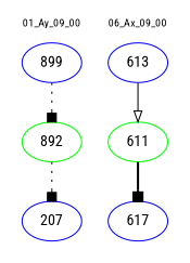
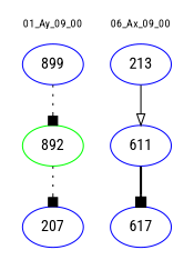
  digraph {
    fontname="Roboto Condensed"
    node [color=blue fontname="Roboto Condensed"]
    edge [arrowhead=box color=black fontname="Roboto Condensed" style=dotted]
    n1 [label=899]
    n2 [color=green label=892]
    n3 [label=207]
-   n4 [label=613]
-   n5 [color=green label=611]
+   n4 [label=213]
+   n5 [label=611]
    n6 [label=617]
    subgraph cluster_1 {
      color=white
      fontsize=10
      label="01_Ay_09_00"
      n1
      n2
      n3
    }
    subgraph cluster_2 {
      color=white
      fontsize=10
      label="06_Ax_09_00"
      n4
      n5
      n6
    }
    n1 -> n2
    n2 -> n3
    n4 -> n5 [arrowhead=onormal style=solid]
    n5 -> n6 [style=bold]
  }
